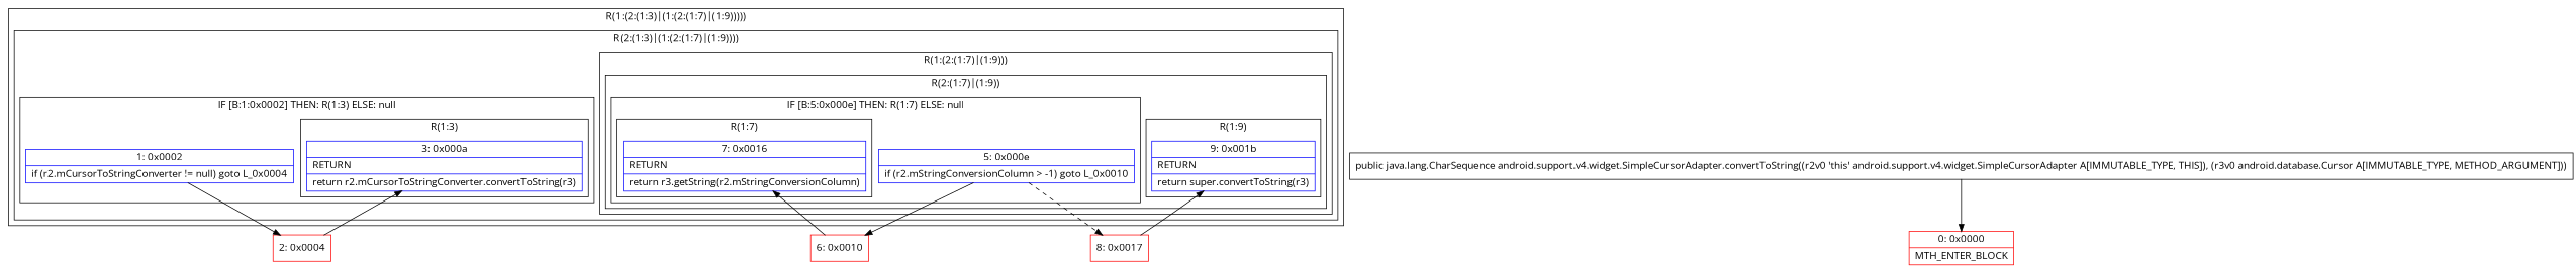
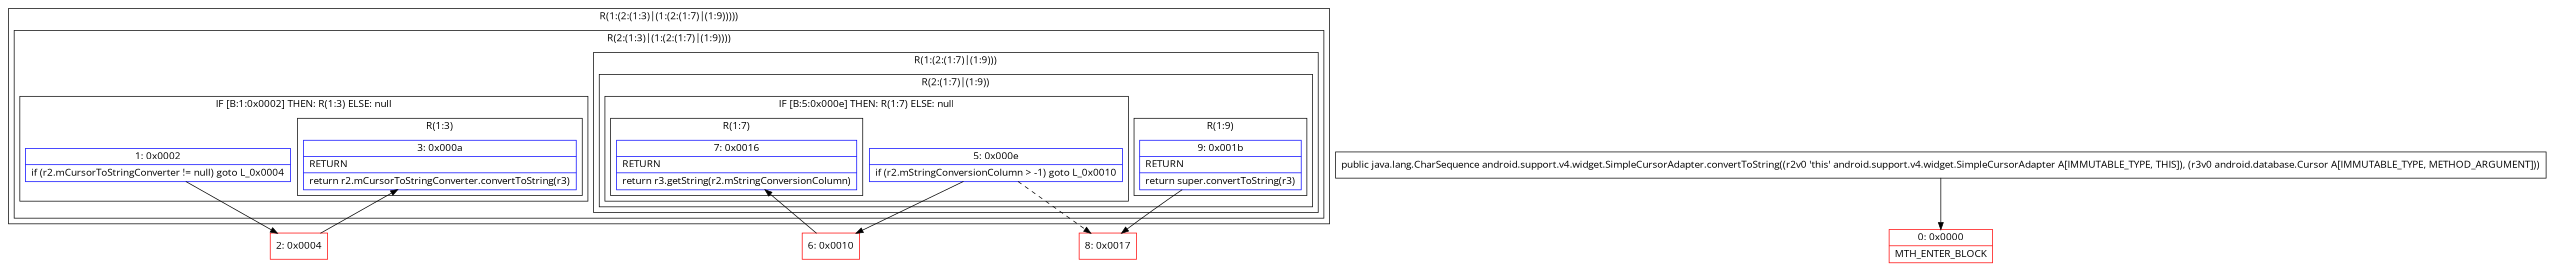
  digraph {
    fontname="Open Sans"
    node [color=blue fontname="Open Sans" shape=record]
    edge [fontname="Open Sans"]
    n1 [label="{3\:\ 0x000a|RETURN\l|return r2.mCursorToStringConverter.convertToString(r3)\l}"]
    n2 [label="{1\:\ 0x0002|if (r2.mCursorToStringConverter != null) goto L_0x0004\l}"]
    n3 [label="{7\:\ 0x0016|RETURN\l|return r3.getString(r2.mStringConversionColumn)\l}"]
    n4 [label="{5\:\ 0x000e|if (r2.mStringConversionColumn \> \-1) goto L_0x0010\l}"]
    n5 [label="{9\:\ 0x001b|RETURN\l|return super.convertToString(r3)\l}"]
    n6 [color=red label="{2\:\ 0x0004}"]
    n7 [color=red label="{6\:\ 0x0010}"]
    n8 [color=red label="{8\:\ 0x0017}"]
    n9 [color=red label="{0\:\ 0x0000|MTH_ENTER_BLOCK\l}"]
    n10 [label="{public java.lang.CharSequence android.support.v4.widget.SimpleCursorAdapter.convertToString((r2v0 'this' android.support.v4.widget.SimpleCursorAdapter A[IMMUTABLE_TYPE, THIS]), (r3v0 android.database.Cursor A[IMMUTABLE_TYPE, METHOD_ARGUMENT])) }" color=""]
    subgraph cluster_1 {
      label="R(1:(2:(1:3)|(1:(2:(1:7)|(1:9)))))"
      subgraph cluster_2 {
        label="R(2:(1:3)|(1:(2:(1:7)|(1:9))))"
        subgraph cluster_3 {
          label="IF [B:1:0x0002] THEN: R(1:3) ELSE: null"
          n2
          subgraph cluster_4 {
            label="R(1:3)"
            n1
          }
        }
        subgraph cluster_5 {
          label="R(1:(2:(1:7)|(1:9)))"
          subgraph cluster_6 {
            label="R(2:(1:7)|(1:9))"
            subgraph cluster_7 {
              label="IF [B:5:0x000e] THEN: R(1:7) ELSE: null"
              n4
              subgraph cluster_8 {
                label="R(1:7)"
                n3
              }
            }
            subgraph cluster_9 {
              label="R(1:9)"
              n5
            }
          }
        }
      }
    }
    n2 -> n6
    n4 -> n7
    n4 -> n8 [style=dashed]
    n6 -> n1
    n7 -> n3
-   n8 -> n5
+   n5 -> n8
    n10 -> n9
  }
